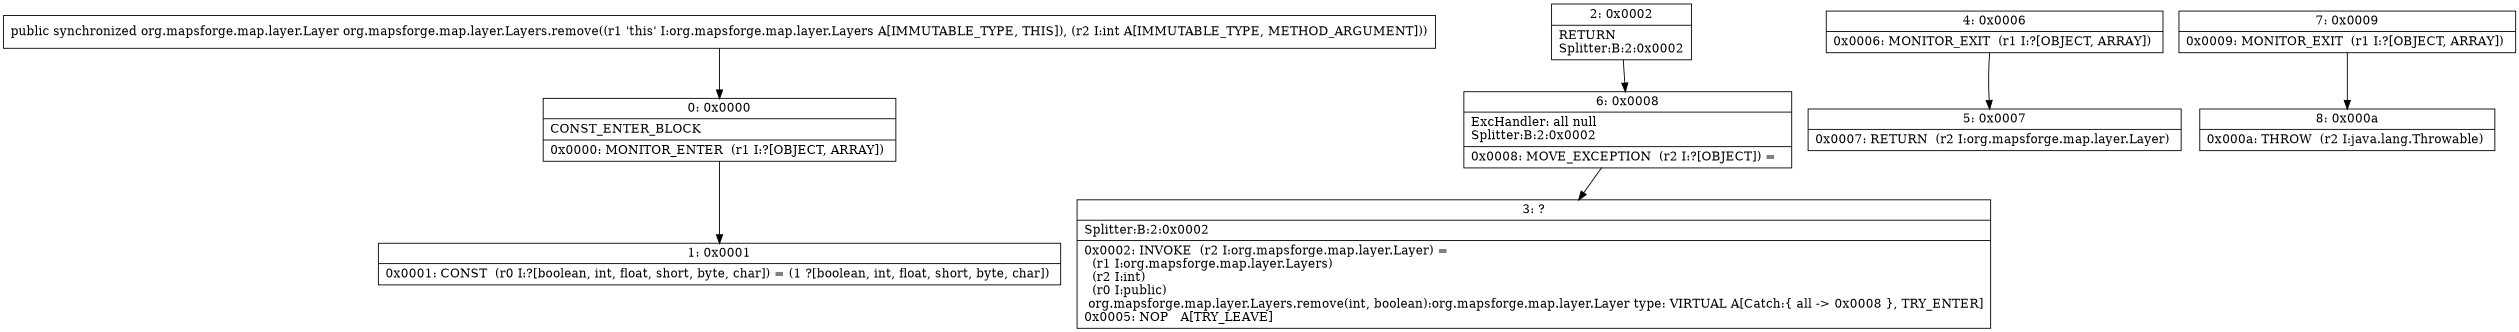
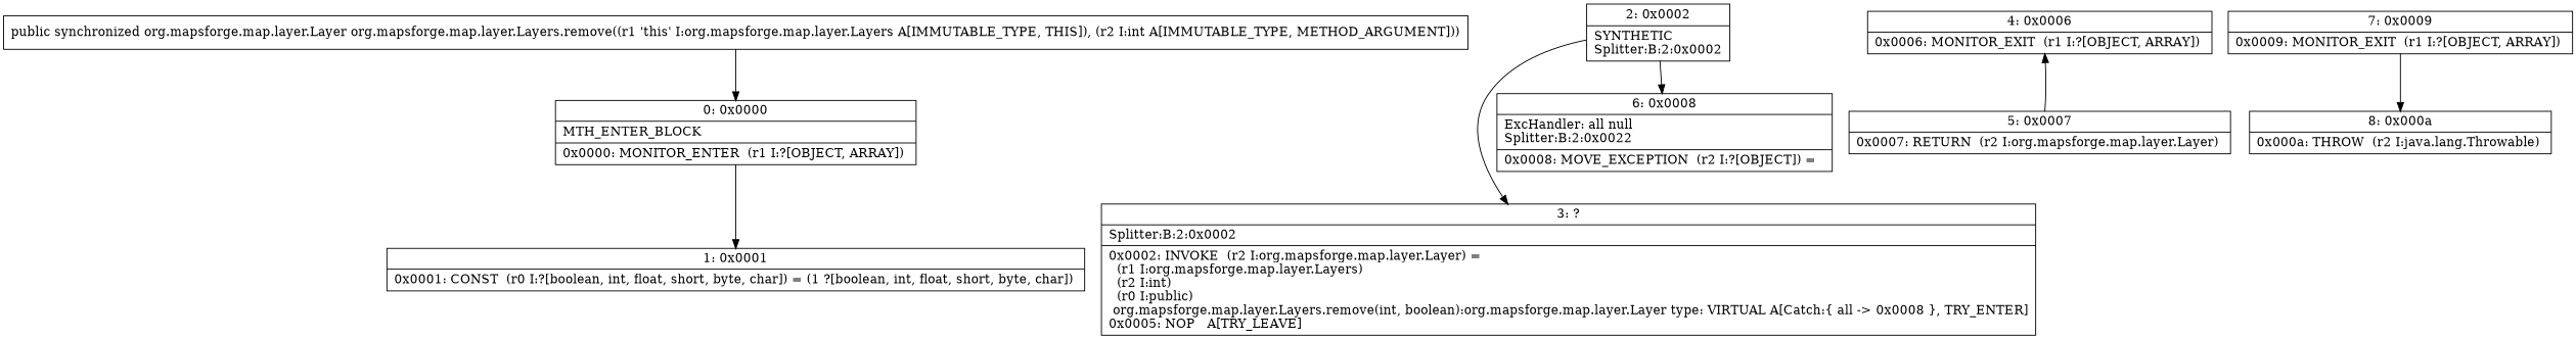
  digraph {
    node [shape=record]
-   n1 [label="{0\:\ 0x0000|CONST_ENTER_BLOCK\l|0x0000: MONITOR_ENTER  (r1 I:?[OBJECT, ARRAY]) \l}"]
+   n1 [label="{0\:\ 0x0000|MTH_ENTER_BLOCK\l|0x0000: MONITOR_ENTER  (r1 I:?[OBJECT, ARRAY]) \l}"]
    n2 [label="{1\:\ 0x0001|0x0001: CONST  (r0 I:?[boolean, int, float, short, byte, char]) = (1 ?[boolean, int, float, short, byte, char]) \l}"]
-   n3 [label="{2\:\ 0x0002|RETURN\lSplitter:B:2:0x0002\l}"]
+   n3 [label="{2\:\ 0x0002|SYNTHETIC\lSplitter:B:2:0x0002\l}"]
    n4 [label="{3\:\ ?|Splitter:B:2:0x0002\l|0x0002: INVOKE  (r2 I:org.mapsforge.map.layer.Layer) = \l  (r1 I:org.mapsforge.map.layer.Layers)\l  (r2 I:int)\l  (r0 I:public)\l org.mapsforge.map.layer.Layers.remove(int, boolean):org.mapsforge.map.layer.Layer type: VIRTUAL A[Catch:\{ all \-\> 0x0008 \}, TRY_ENTER]\l0x0005: NOP   A[TRY_LEAVE]\l}"]
-   n5 [label="{6\:\ 0x0008|ExcHandler: all null\lSplitter:B:2:0x0002\l|0x0008: MOVE_EXCEPTION  (r2 I:?[OBJECT]) =  \l}"]
+   n5 [label="{6\:\ 0x0008|ExcHandler: all null\lSplitter:B:2:0x0022\l|0x0008: MOVE_EXCEPTION  (r2 I:?[OBJECT]) =  \l}"]
    n6 [label="{4\:\ 0x0006|0x0006: MONITOR_EXIT  (r1 I:?[OBJECT, ARRAY]) \l}"]
    n7 [label="{5\:\ 0x0007|0x0007: RETURN  (r2 I:org.mapsforge.map.layer.Layer) \l}"]
    n8 [label="{7\:\ 0x0009|0x0009: MONITOR_EXIT  (r1 I:?[OBJECT, ARRAY]) \l}"]
    n9 [label="{8\:\ 0x000a|0x000a: THROW  (r2 I:java.lang.Throwable) \l}"]
    n10 [label="{public synchronized org.mapsforge.map.layer.Layer org.mapsforge.map.layer.Layers.remove((r1 'this' I:org.mapsforge.map.layer.Layers A[IMMUTABLE_TYPE, THIS]), (r2 I:int A[IMMUTABLE_TYPE, METHOD_ARGUMENT])) }"]
    n1 -> n2
-   n5 -> n4
+   n3 -> n4
    n3 -> n5
-   n6 -> n7
+   n7 -> n6
    n8 -> n9
    n10 -> n1
  }
